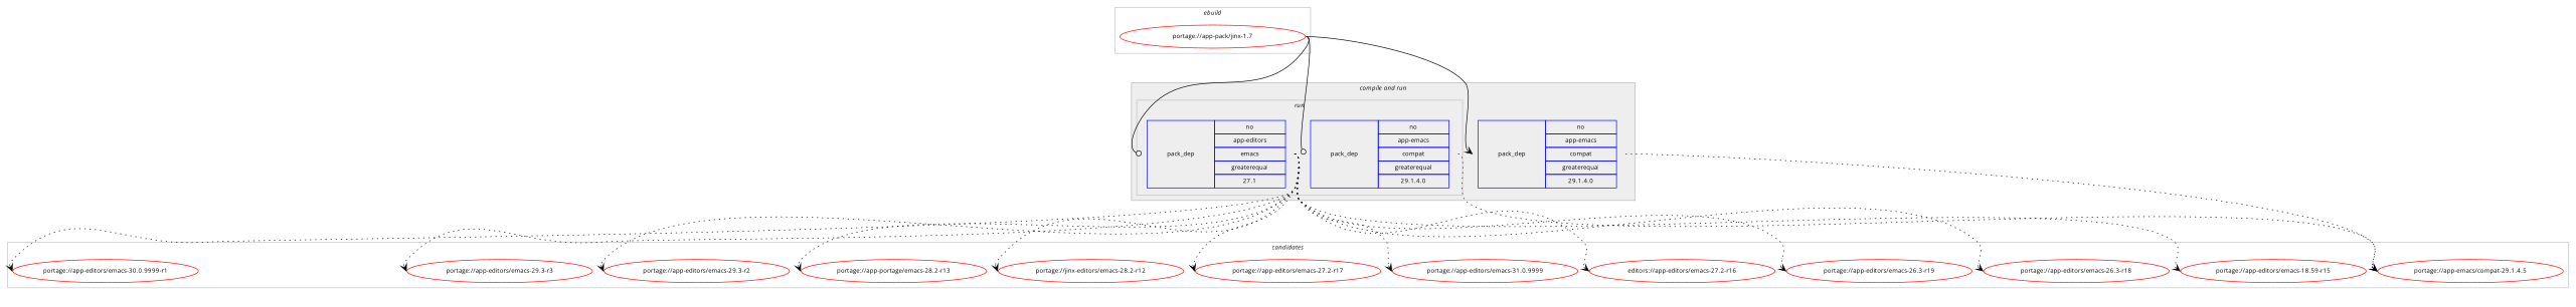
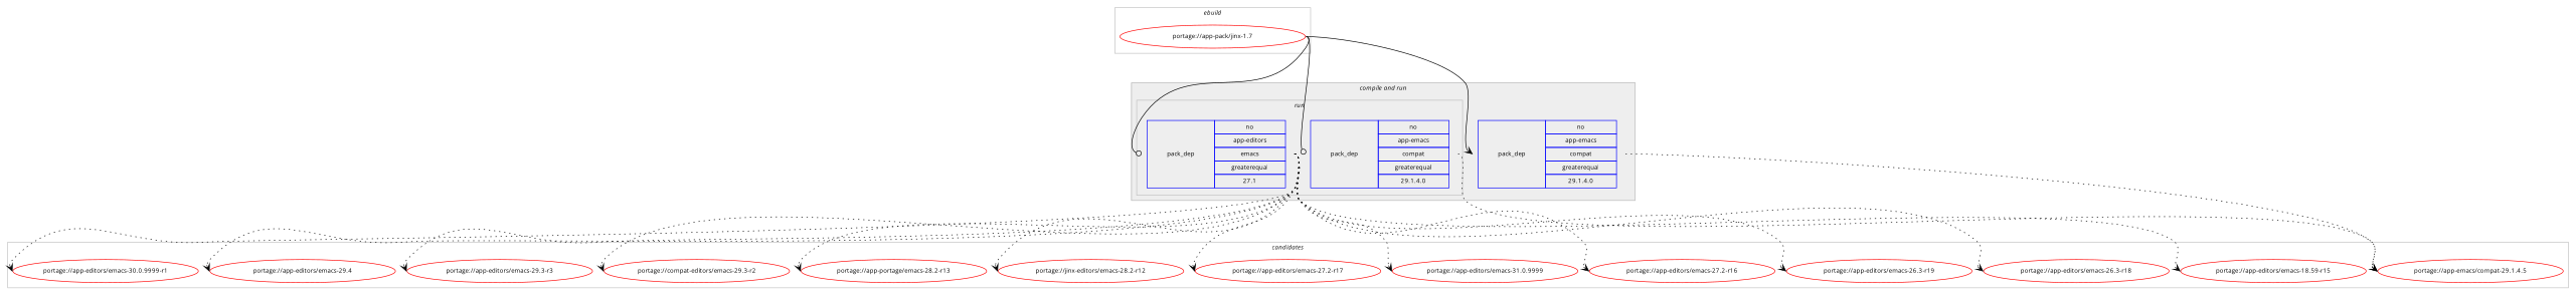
  digraph {
    compound=true
    concentrate=true
    fontname="Open Sans"
    fontsize=10
    newrank=true
    rankdir=TB
    ranksep=1.5
    node [color=red fontname="Open Sans" fontsize=10]
    edge [arrowhead=vee fontname="Open Sans" headport=w style=dotted tailport=e weight=100]
    n1 [label="portage://app-pack/jinx-1.7" width=4]
    n2 [color=blue label=<<TABLE BORDER="0" CELLBORDER="1" CELLSPACING="0" CELLPADDING="4" WIDTH="220"><TR><TD ROWSPAN="6" CELLPADDING="30">pack_dep</TD></TR><TR><TD WIDTH="110">no</TD></TR><TR><TD>app-emacs</TD></TR><TR><TD>compat</TD></TR><TR><TD>greaterequal</TD></TR><TR><TD>29.1.4.0</TD></TR></TABLE>> shape=none]
    n3 [color=blue label=<<TABLE BORDER="0" CELLBORDER="1" CELLSPACING="0" CELLPADDING="4" WIDTH="220"><TR><TD ROWSPAN="6" CELLPADDING="30">pack_dep</TD></TR><TR><TD WIDTH="110">no</TD></TR><TR><TD>app-editors</TD></TR><TR><TD>emacs</TD></TR><TR><TD>greaterequal</TD></TR><TR><TD>27.1</TD></TR></TABLE>> shape=none]
    n4 [color=blue label=<<TABLE BORDER="0" CELLBORDER="1" CELLSPACING="0" CELLPADDING="4" WIDTH="220"><TR><TD ROWSPAN="6" CELLPADDING="30">pack_dep</TD></TR><TR><TD WIDTH="110">no</TD></TR><TR><TD>app-emacs</TD></TR><TR><TD>compat</TD></TR><TR><TD>greaterequal</TD></TR><TR><TD>29.1.4.0</TD></TR></TABLE>> shape=none]
    n5 [label="portage://app-emacs/compat-29.1.4.5" width=4]
    n6 [label="portage://app-editors/emacs-18.59-r15" width=4]
    n7 [label="portage://app-editors/emacs-26.3-r18" width=4]
    n8 [label="portage://app-editors/emacs-26.3-r19" width=4]
-   n9 [label="editors://app-editors/emacs-27.2-r16" width=4]
+   n9 [label="portage://app-editors/emacs-27.2-r16" width=4]
    n10 [label="portage://app-editors/emacs-27.2-r17" width=4]
    n11 [label="portage://jinx-editors/emacs-28.2-r12" width=4]
    n12 [label="portage://app-portage/emacs-28.2-r13" width=4]
-   n13 [label="portage://app-editors/emacs-29.3-r2" width=4]
+   n13 [label="portage://compat-editors/emacs-29.3-r2" width=4]
    n14 [label="portage://app-editors/emacs-29.3-r3" width=4]
+   n15 [label="portage://app-editors/emacs-29.4" width=4]
    n16 [label="portage://app-editors/emacs-30.0.9999-r1" width=4]
    n17 [label="portage://app-editors/emacs-31.0.9999" width=4]
    subgraph cluster_1 {
      color=gray
      label=<<i>ebuild</i>>
      rank=same
      n1
    }
    subgraph cluster_2 {
      color=gray
      label=<<i>dependencies</i>>
      subgraph cluster_3 {
        color=gray
        fillcolor="#eeeeee"
        label=<<i>compile</i>>
        style=filled
        subgraph sub_4 {
          color=gray
          fillcolor="#eeeeee"
          label=<<i>compile</i>>
          style=filled
          n2
        }
      }
      subgraph cluster_5 {
        color=gray
        fillcolor="#eeeeee"
        label=<<i>compile and run</i>>
        style=filled
      }
      subgraph cluster_6 {
        color=gray
        fillcolor="#eeeeee"
        label=<<i>run</i>>
        style=filled
        subgraph sub_7 {
          color=gray
          fillcolor="#eeeeee"
          label=<<i>run</i>>
          style=filled
          n3
        }
        subgraph sub_8 {
          color=gray
          fillcolor="#eeeeee"
          label=<<i>run</i>>
          style=filled
          n4
        }
      }
    }
    subgraph cluster_9 {
      color=gray
      label=<<i>candidates</i>>
      rank=same
      subgraph sub_10 {
        color=black
        label=<<i>candidates</i>>
        nodesep=1
        rank=same
        n5
      }
      subgraph sub_11 {
        color=black
        label=<<i>candidates</i>>
        nodesep=1
        rank=same
        n6
        n7
        n8
        n9
        n10
        n11
        n12
        n13
        n14
+       n15
        n16
        n17
      }
      subgraph sub_12 {
        color=black
        label=<<i>candidates</i>>
        nodesep=1
        rank=same
        n5
      }
    }
    n1 -> n2 [style=solid weight=20]
    n1 -> n3 [arrowhead=odot style=solid weight=20]
    n1 -> n4 [arrowhead=odot style=solid weight=20]
    n2 -> n5
    n3 -> n6
    n3 -> n7
    n3 -> n8
    n3 -> n9
    n3 -> n10
    n3 -> n11
    n3 -> n12
    n3 -> n13
    n3 -> n14
+   n3 -> n15
    n3 -> n16
    n3 -> n17
    n4 -> n5
  }
